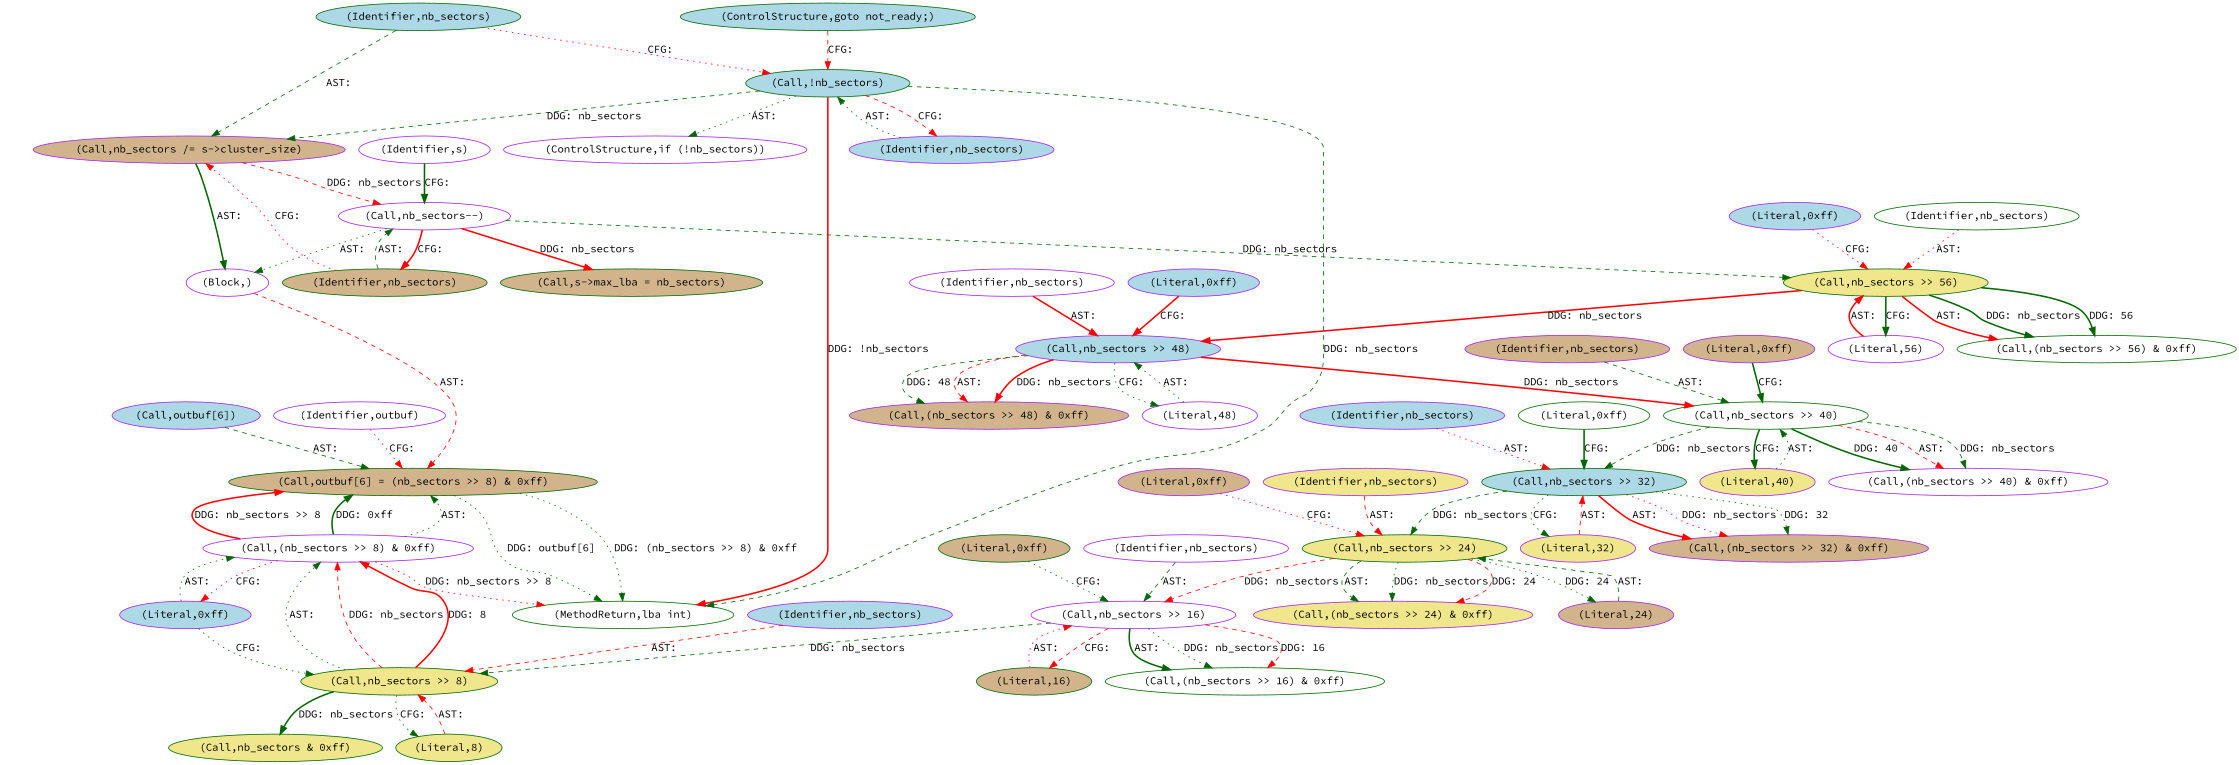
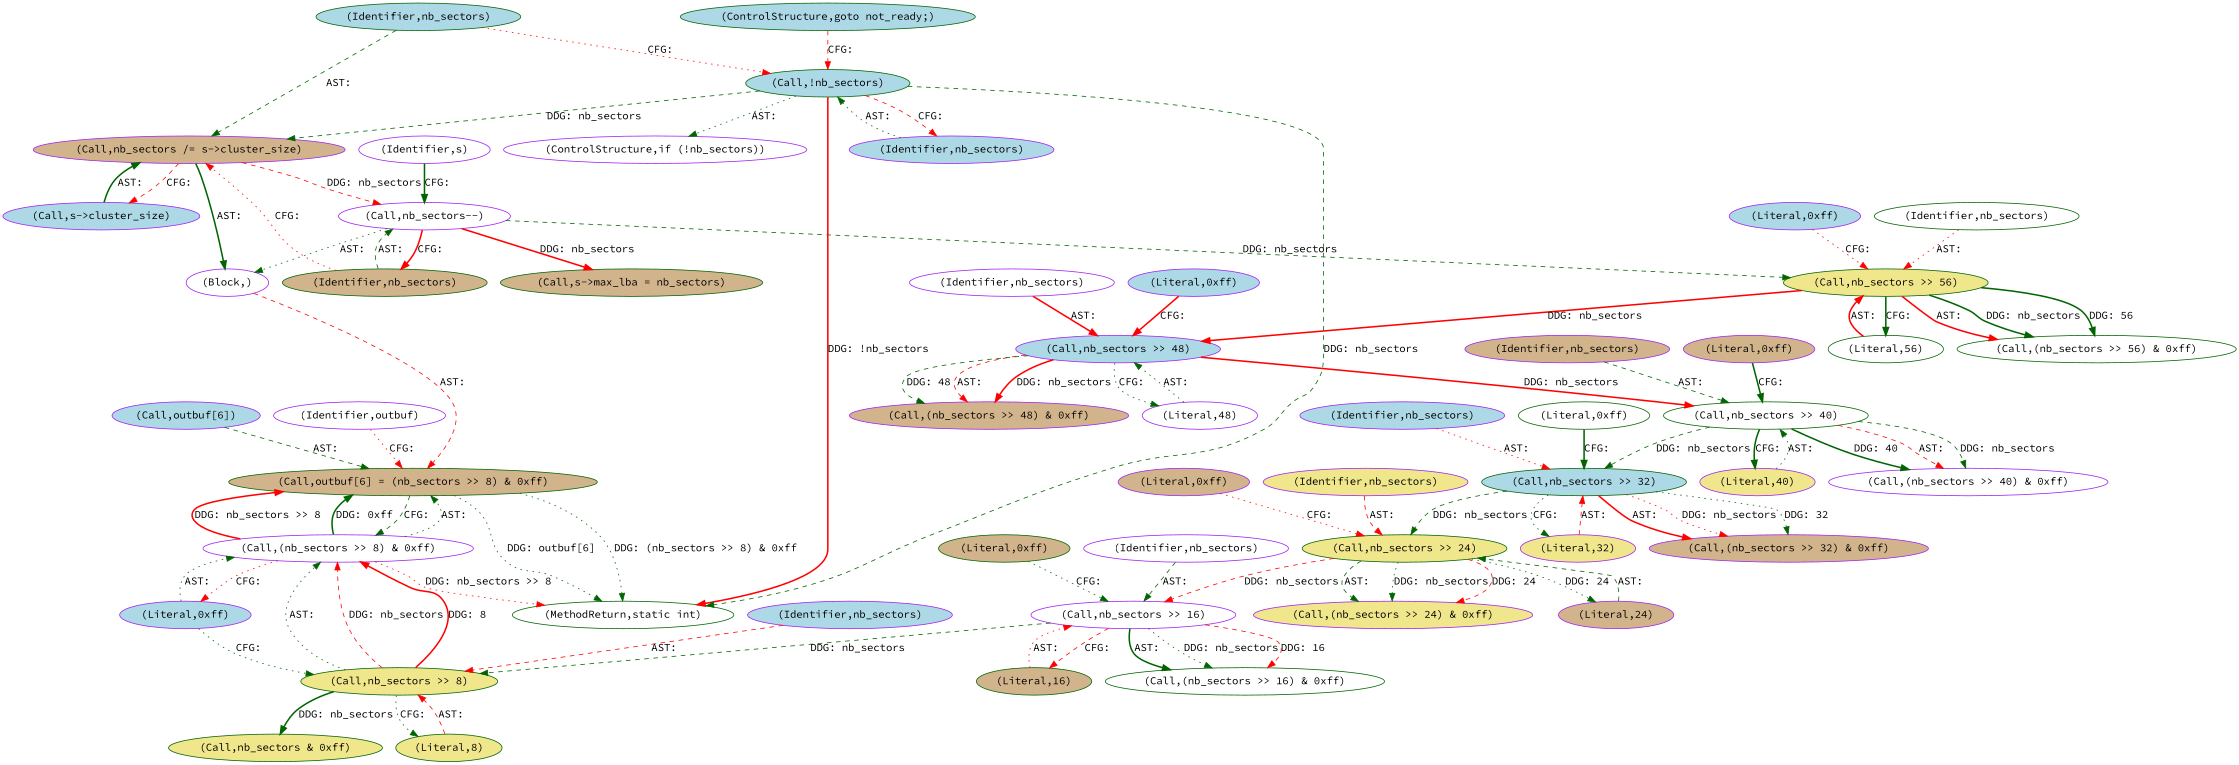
  digraph {
    fontname="Source Code Pro"
    node [color=purple fillcolor=white fontname="Source Code Pro" style=filled]
    edge [color=darkgreen fontname="Source Code Pro" style=dashed]
    n1 [color=darkgreen fillcolor=tan label="(Call,outbuf[6] = (nb_sectors >> 8) & 0xff)"]
    n2 [label="(Call,(nb_sectors >> 8) & 0xff)"]
-   n3 [color=darkgreen label="(MethodReturn,lba int)"]
+   n3 [color=darkgreen label="(MethodReturn,static int)"]
    n4 [fillcolor=lightblue label="(Literal,0xff)"]
    n5 [label="(Block,)"]
    n6 [color=darkgreen fillcolor=khaki label="(Call,nb_sectors >> 8)"]
    n7 [color=darkgreen fillcolor=khaki label="(Call,nb_sectors & 0xff)"]
    n8 [color=darkgreen fillcolor=khaki label="(Literal,8)"]
    n9 [label="(Call,nb_sectors >> 16)"]
    n10 [color=darkgreen label="(Call,(nb_sectors >> 16) & 0xff)"]
    n11 [color=darkgreen fillcolor=tan label="(Literal,16)"]
    n12 [color=darkgreen fillcolor=khaki label="(Call,nb_sectors >> 24)"]
    n13 [fillcolor=khaki label="(Call,(nb_sectors >> 24) & 0xff)"]
    n14 [fillcolor=tan label="(Literal,24)"]
    n15 [color=darkgreen fillcolor=lightblue label="(Call,nb_sectors >> 32)"]
    n16 [fillcolor=khaki label="(Literal,32)"]
    n17 [fillcolor=tan label="(Call,(nb_sectors >> 32) & 0xff)"]
    n18 [color=darkgreen label="(Call,nb_sectors >> 40)"]
    n19 [fillcolor=khaki label="(Literal,40)"]
    n20 [label="(Call,(nb_sectors >> 40) & 0xff)"]
    n21 [fillcolor=lightblue label="(Call,nb_sectors >> 48)"]
    n22 [label="(Literal,48)"]
    n23 [fillcolor=tan label="(Call,(nb_sectors >> 48) & 0xff)"]
    n24 [color=darkgreen fillcolor=khaki label="(Call,nb_sectors >> 56)"]
    n25 [color=darkgreen label="(Call,(nb_sectors >> 56) & 0xff)"]
-   n26 [label="(Literal,56)"]
+   n26 [color=darkgreen label="(Literal,56)"]
    n27 [label="(Call,nb_sectors--)"]
    n28 [color=darkgreen fillcolor=tan label="(Call,s->max_lba = nb_sectors)"]
    n29 [color=darkgreen fillcolor=tan label="(Identifier,nb_sectors)"]
    n30 [fillcolor=tan label="(Call,nb_sectors /= s->cluster_size)"]
+   n31 [fillcolor=lightblue label="(Call,s->cluster_size)"]
    n32 [color=darkgreen fillcolor=lightblue label="(Call,!nb_sectors)"]
    n33 [label="(ControlStructure,if (!nb_sectors))"]
    n34 [fillcolor=lightblue label="(Identifier,nb_sectors)"]
    n35 [label="(Identifier,nb_sectors)"]
    n36 [fillcolor=tan label="(Literal,0xff)"]
    n37 [fillcolor=lightblue label="(Identifier,nb_sectors)"]
    n38 [fillcolor=lightblue label="(Literal,0xff)"]
    n39 [fillcolor=lightblue label="(Identifier,nb_sectors)"]
    n40 [label="(Identifier,outbuf)"]
    n41 [fillcolor=khaki label="(Identifier,nb_sectors)"]
    n42 [label="(Identifier,s)"]
    n43 [fillcolor=lightblue label="(Call,outbuf[6])"]
    n44 [fillcolor=lightblue label="(Literal,0xff)"]
    n45 [color=darkgreen label="(Identifier,nb_sectors)"]
    n46 [fillcolor=tan label="(Identifier,nb_sectors)"]
    n47 [fillcolor=tan label="(Literal,0xff)"]
    n48 [color=darkgreen fillcolor=lightblue label="(ControlStructure,goto not_ready;)"]
    n49 [color=darkgreen fillcolor=tan label="(Literal,0xff)"]
    n50 [label="(Identifier,nb_sectors)"]
    n51 [color=darkgreen fillcolor=lightblue label="(Identifier,nb_sectors)"]
    n52 [color=darkgreen label="(Literal,0xff)"]
+   n1 -> n2 [label="CFG: "]
    n1 -> n3 [label="DDG: (nb_sectors >> 8) & 0xff" style=dotted]
    n1 -> n3 [label="DDG: outbuf[6]" style=dotted]
    n2 -> n1 [label="AST: " style=dotted]
    n2 -> n1 [color=red label="DDG: nb_sectors >> 8" style=bold]
    n2 -> n1 [label="DDG: 0xff" style=bold]
    n2 -> n3 [color=red label="DDG: nb_sectors >> 8" style=dotted]
    n2 -> n4 [color=red label="CFG: " style=dotted]
    n4 -> n2 [label="AST: " style=dotted]
    n4 -> n6 [label="CFG: " style=dotted]
    n5 -> n1 [color=red label="AST: "]
    n6 -> n2 [label="AST: " style=dotted]
    n6 -> n2 [color=red label="DDG: nb_sectors"]
    n6 -> n2 [color=red label="DDG: 8" style=bold]
    n6 -> n7 [label="DDG: nb_sectors" style=bold]
    n6 -> n8 [label="CFG: " style=dotted]
    n8 -> n6 [color=red label="AST: "]
    n9 -> n6 [label="DDG: nb_sectors"]
    n9 -> n10 [label="AST: " style=bold]
    n9 -> n10 [label="DDG: nb_sectors" style=dotted]
    n9 -> n10 [color=red label="DDG: 16"]
    n9 -> n11 [color=red label="CFG: "]
    n11 -> n9 [color=red label="AST: " style=dotted]
    n12 -> n9 [color=red label="DDG: nb_sectors"]
    n12 -> n13 [label="AST: "]
    n12 -> n13 [label="DDG: nb_sectors" style=dotted]
    n12 -> n13 [color=red label="DDG: 24"]
    n12 -> n14 [label="DDG: 24" style=dotted]
    n14 -> n12 [label="AST: "]
    n15 -> n12 [label="DDG: nb_sectors"]
    n15 -> n16 [label="CFG: " style=dotted]
    n15 -> n17 [color=red label="AST: " style=bold]
    n15 -> n17 [color=red label="DDG: nb_sectors" style=dotted]
    n15 -> n17 [label="DDG: 32" style=dotted]
    n16 -> n15 [color=red label="AST: "]
    n18 -> n15 [label="DDG: nb_sectors"]
    n18 -> n19 [label="CFG: " style=bold]
    n18 -> n20 [color=red label="AST: "]
    n18 -> n20 [label="DDG: nb_sectors"]
    n18 -> n20 [label="DDG: 40" style=bold]
    n19 -> n18 [label="AST: " style=dotted]
    n21 -> n18 [color=red label="DDG: nb_sectors" style=bold]
    n21 -> n22 [label="CFG: " style=dotted]
    n21 -> n23 [color=red label="AST: "]
    n21 -> n23 [color=red label="DDG: nb_sectors" style=bold]
    n21 -> n23 [label="DDG: 48"]
    n22 -> n21 [label="AST: " style=dotted]
    n24 -> n21 [color=red label="DDG: nb_sectors" style=bold]
    n24 -> n25 [color=red label="AST: " style=bold]
    n24 -> n25 [label="DDG: nb_sectors" style=bold]
    n24 -> n25 [label="DDG: 56" style=bold]
    n24 -> n26 [label="CFG: " style=bold]
    n26 -> n24 [color=red label="AST: " style=bold]
    n27 -> n5 [label="AST: " style=dotted]
    n27 -> n24 [label="DDG: nb_sectors"]
    n27 -> n28 [color=red label="DDG: nb_sectors" style=bold]
    n27 -> n29 [color=red label="CFG: " style=bold]
    n29 -> n27 [label="AST: "]
    n29 -> n30 [color=red label="CFG: " style=dotted]
    n30 -> n5 [label="AST: " style=bold]
    n30 -> n27 [color=red label="DDG: nb_sectors"]
+   n30 -> n31 [color=red label="CFG: "]
+   n31 -> n30 [label="AST: " style=bold]
    n32 -> n3 [color=red label="DDG: !nb_sectors" style=bold]
    n32 -> n3 [label="DDG: nb_sectors"]
    n32 -> n30 [label="DDG: nb_sectors"]
    n32 -> n33 [label="AST: " style=dotted]
    n32 -> n34 [color=red label="CFG: "]
    n34 -> n32 [label="AST: " style=dotted]
    n35 -> n21 [color=red label="AST: " style=bold]
    n36 -> n12 [color=red label="CFG: " style=dotted]
    n37 -> n15 [color=red label="AST: " style=dotted]
    n38 -> n21 [color=red label="CFG: " style=bold]
    n39 -> n6 [color=red label="AST: "]
    n40 -> n1 [color=red label="CFG: " style=dotted]
    n41 -> n12 [color=red label="AST: "]
    n42 -> n27 [label="CFG: " style=bold]
    n43 -> n1 [label="AST: "]
    n44 -> n24 [color=red label="CFG: " style=dotted]
    n45 -> n24 [color=red label="AST: " style=dotted]
    n46 -> n18 [label="AST: "]
    n47 -> n18 [label="CFG: " style=bold]
    n48 -> n32 [color=red label="CFG: "]
    n49 -> n9 [label="CFG: " style=dotted]
    n50 -> n9 [label="AST: "]
    n51 -> n30 [label="AST: "]
    n51 -> n32 [color=red label="CFG: " style=dotted]
    n52 -> n15 [label="CFG: " style=bold]
  }
